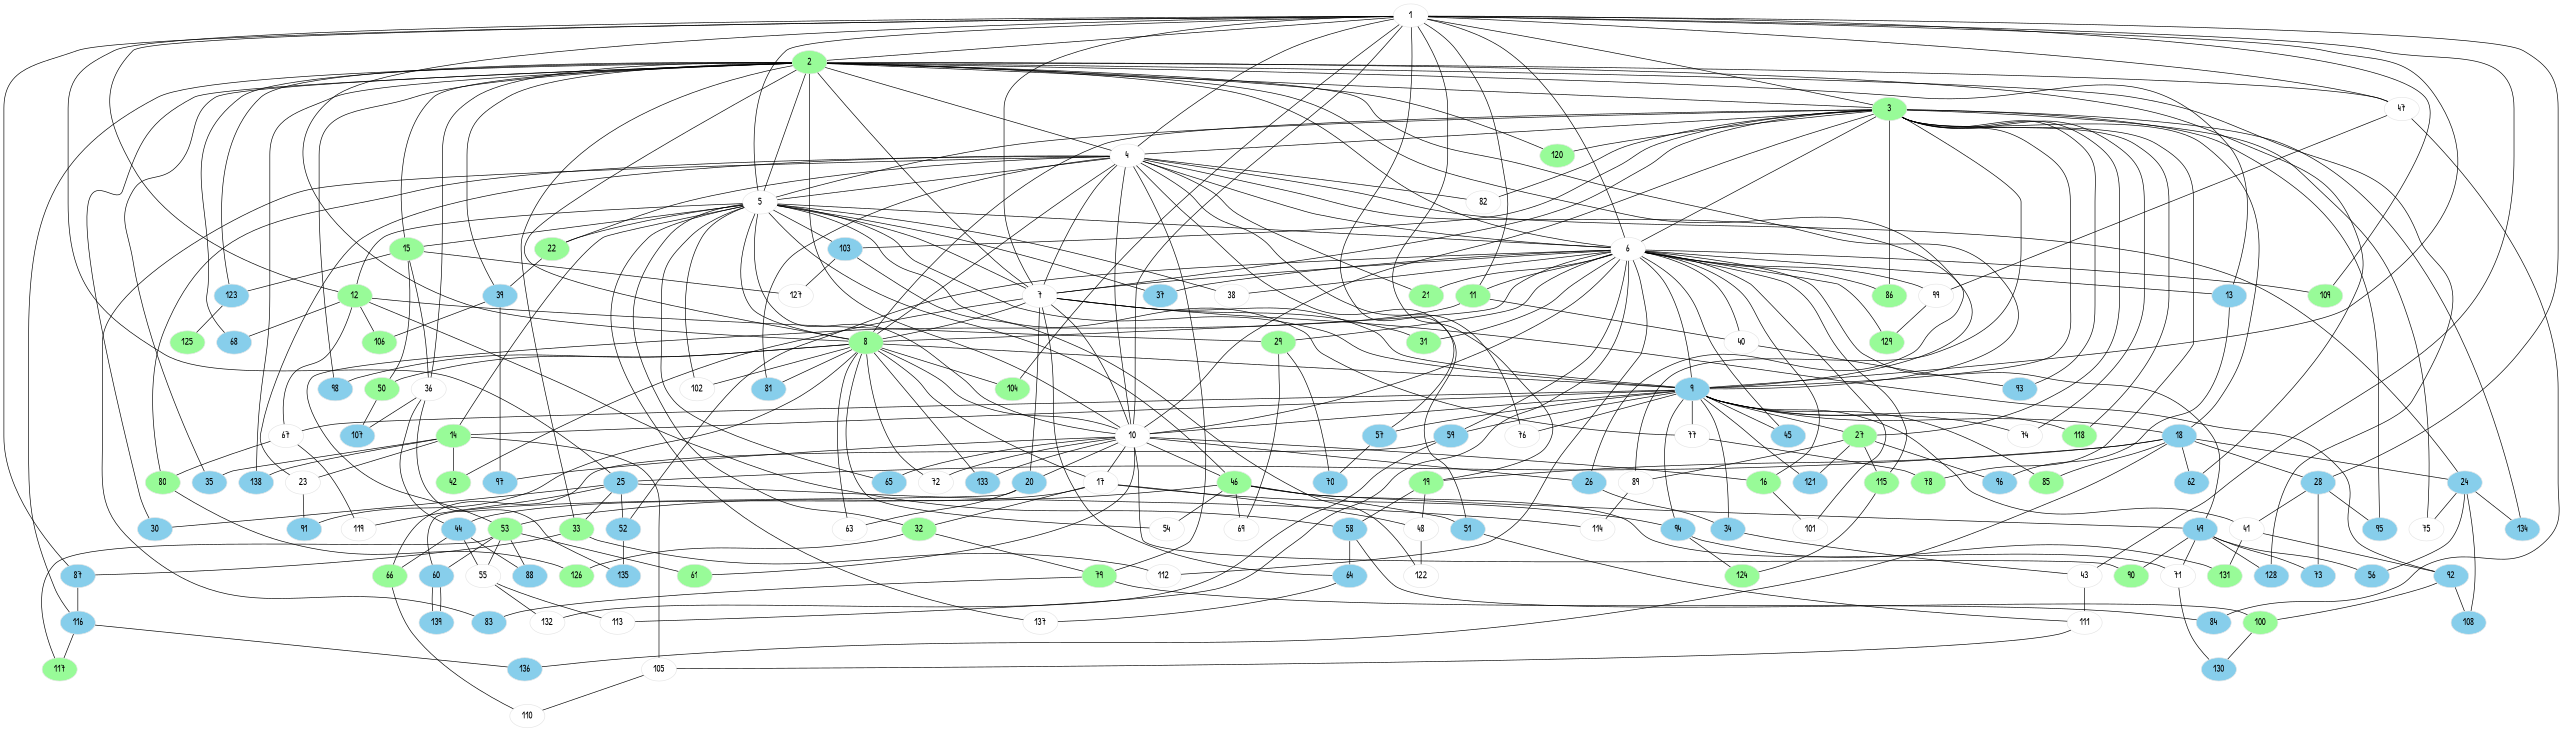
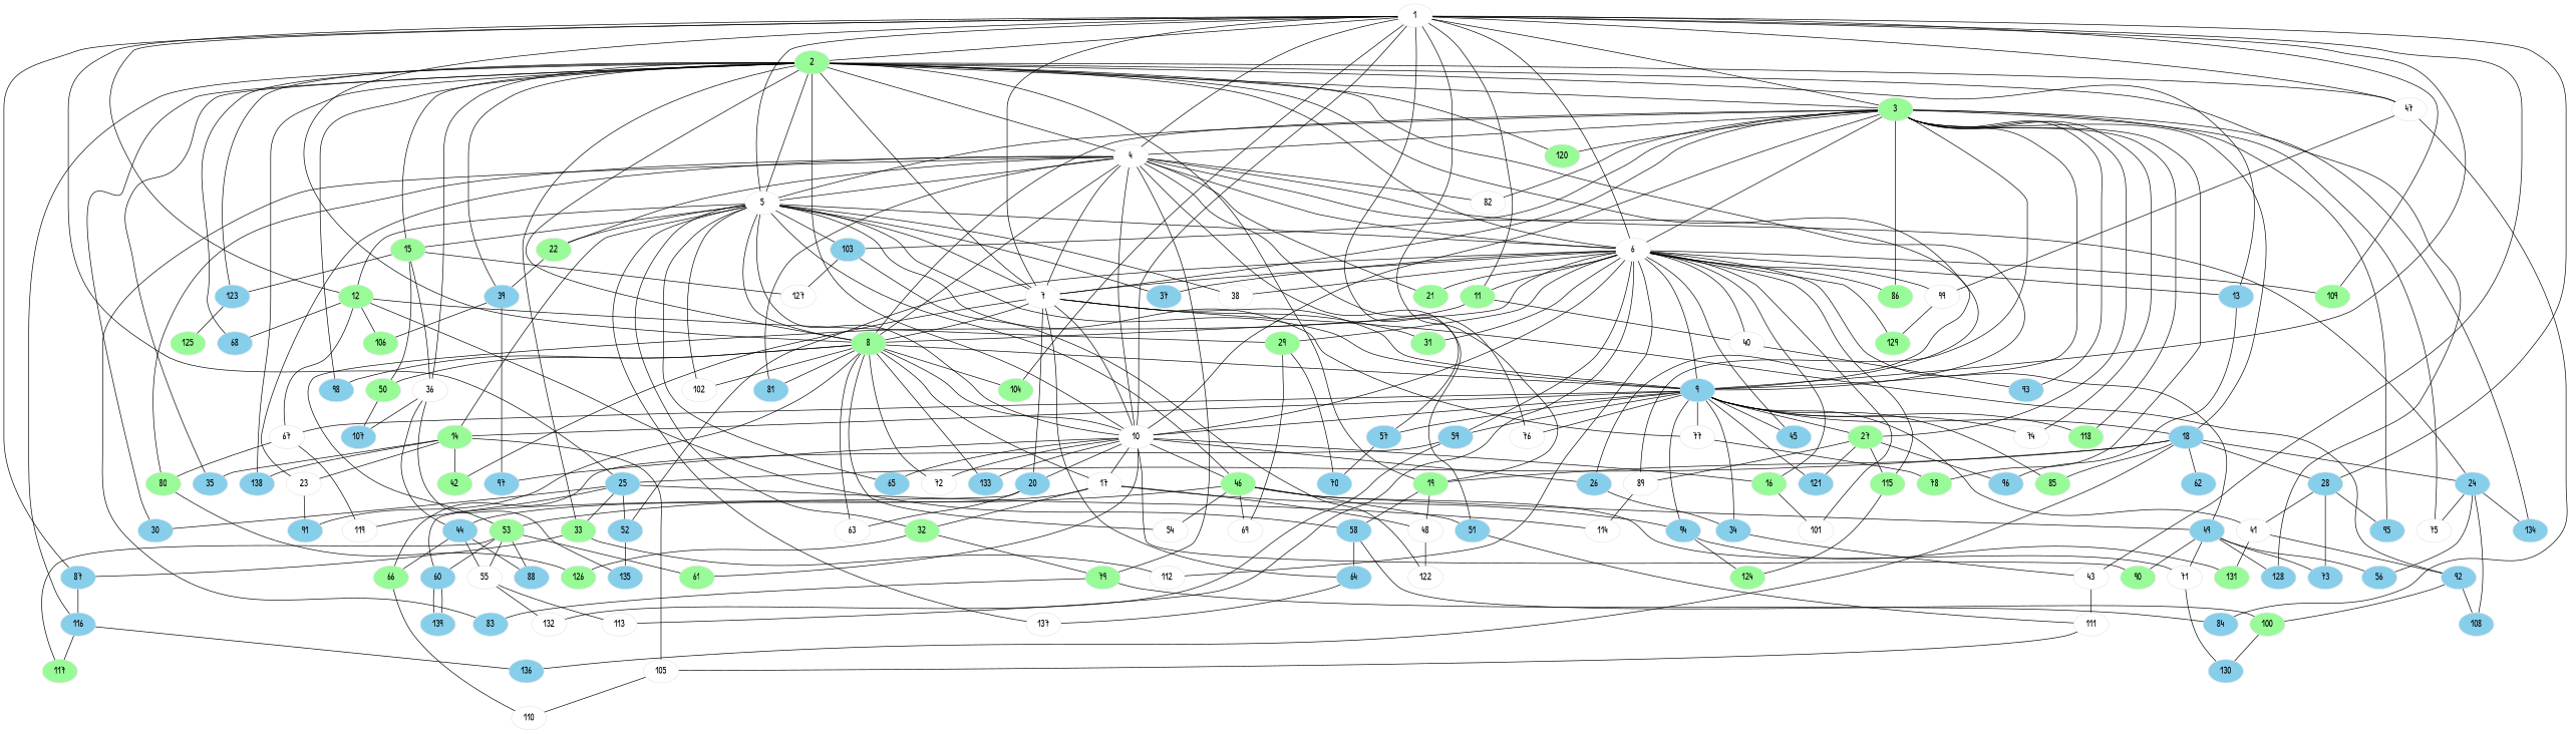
  graph {
    fontname="Patrick Hand"
    node [color=gray90 fillcolor=skyblue fontname="Patrick Hand" style=filled]
    edge [fontname="Patrick Hand"]
    1 [fillcolor=white]
    2 [fillcolor=palegreen]
    3 [fillcolor=palegreen]
    4 [fillcolor=white]
    5 [fillcolor=white]
    6 [fillcolor=white]
    7 [fillcolor=white]
    8 [fillcolor=palegreen]
    9
    10 [fillcolor=white]
    11 [fillcolor=palegreen]
    12 [fillcolor=palegreen]
    19 [fillcolor=palegreen]
    25
    28
    43 [fillcolor=white]
    47 [fillcolor=white]
    57
    87
    104 [fillcolor=palegreen]
    109 [fillcolor=palegreen]
    13
    15 [fillcolor=palegreen]
    26
    30
    33 [fillcolor=palegreen]
    35
    36 [fillcolor=white]
    39
    62
    68
    98
    116
    120 [fillcolor=palegreen]
    123
    128
    138
    18
    27 [fillcolor=palegreen]
    74 [fillcolor=white]
    75 [fillcolor=white]
    78 [fillcolor=palegreen]
    82 [fillcolor=white]
    86 [fillcolor=palegreen]
    89 [fillcolor=white]
    93
    95
    103
    118 [fillcolor=palegreen]
    134
    21 [fillcolor=palegreen]
    22 [fillcolor=palegreen]
    23 [fillcolor=white]
    24
    51
    76 [fillcolor=white]
    79 [fillcolor=palegreen]
    80 [fillcolor=palegreen]
    81
    83
    14 [fillcolor=palegreen]
    32 [fillcolor=palegreen]
    37
    38 [fillcolor=white]
    46 [fillcolor=palegreen]
    65
    77 [fillcolor=white]
    102 [fillcolor=white]
    137 [fillcolor=white]
    16 [fillcolor=palegreen]
    29 [fillcolor=palegreen]
    31 [fillcolor=palegreen]
    40 [fillcolor=white]
    45
    49
    52
    59
    99 [fillcolor=white]
    101 [fillcolor=white]
    112 [fillcolor=white]
    113 [fillcolor=white]
    115 [fillcolor=palegreen]
    129 [fillcolor=palegreen]
    20
    42 [fillcolor=palegreen]
    64
    92
    17 [fillcolor=white]
    50 [fillcolor=palegreen]
    54 [fillcolor=white]
    63 [fillcolor=white]
    72 [fillcolor=white]
    91
    133
    34
    41 [fillcolor=white]
    67 [fillcolor=white]
    85 [fillcolor=palegreen]
    94
    121
    61 [fillcolor=palegreen]
    90 [fillcolor=palegreen]
    97
    53 [fillcolor=palegreen]
    58
    106 [fillcolor=palegreen]
    48 [fillcolor=white]
    114 [fillcolor=white]
    119 [fillcolor=white]
    73
    111 [fillcolor=white]
    84
    70
    96
    127 [fillcolor=white]
    44
    107
    135
    136
    117 [fillcolor=palegreen]
    125 [fillcolor=palegreen]
    122 [fillcolor=white]
    56
    108
    126 [fillcolor=palegreen]
    105 [fillcolor=white]
    69 [fillcolor=white]
    71 [fillcolor=white]
    66 [fillcolor=palegreen]
    132 [fillcolor=white]
    124 [fillcolor=palegreen]
    60
    100 [fillcolor=palegreen]
    131 [fillcolor=palegreen]
    55 [fillcolor=white]
    88
    110 [fillcolor=white]
    139
    130
    1 -- 2
    1 -- 3
    1 -- 4
    1 -- 5
    1 -- 6
    1 -- 7
    1 -- 8
    1 -- 9
    1 -- 10
    1 -- 11
    1 -- 12
    1 -- 19
    1 -- 25
    1 -- 28
    1 -- 43
    1 -- 47
    1 -- 57
    1 -- 87
    1 -- 104
    1 -- 109
    2 -- 3
    2 -- 4
    2 -- 5
    2 -- 6
    2 -- 7
    2 -- 8
    2 -- 9
    2 -- 10
    2 -- 47
    2 -- 13
    2 -- 15
    2 -- 26
    2 -- 30
    2 -- 33
    2 -- 35
    2 -- 36
    2 -- 39
-   2 -- 62
+   2 -- 19
    2 -- 68
    2 -- 98
    2 -- 116
    2 -- 120
    2 -- 123
    2 -- 128
    2 -- 138
    3 -- 4
    3 -- 5
    3 -- 6
    3 -- 7
    3 -- 8
    3 -- 9
    3 -- 10
    3 -- 120
    3 -- 18
    3 -- 27
    3 -- 74
    3 -- 75
    3 -- 78
    3 -- 82
    3 -- 86
    3 -- 89
    3 -- 93
    3 -- 95
    3 -- 103
    3 -- 118
    3 -- 134
    4 -- 5
    4 -- 6
    4 -- 7
    4 -- 8
    4 -- 9
    4 -- 10
    4 -- 82
    4 -- 21
    4 -- 22
    4 -- 23
    4 -- 24
    4 -- 51
    4 -- 76
    4 -- 79
    4 -- 80
    4 -- 81
    4 -- 83
    5 -- 6
    5 -- 7
    5 -- 8
    5 -- 9
    5 -- 10
    5 -- 12
    5 -- 15
    5 -- 103
    5 -- 22
    5 -- 14
    5 -- 32
    5 -- 37
    5 -- 38
    5 -- 46
    5 -- 65
    5 -- 77
    5 -- 102
    5 -- 137
    6 -- 7
    6 -- 8
    6 -- 9
    6 -- 10
    6 -- 11
    6 -- 109
    6 -- 13
    6 -- 86
    6 -- 21
    6 -- 37
    6 -- 38
    6 -- 16
    6 -- 29
    6 -- 31
    6 -- 40
    6 -- 45
    6 -- 49
    6 -- 52
    6 -- 59
    6 -- 99
    6 -- 101
    6 -- 112
    6 -- 113
    6 -- 115
    6 -- 129
    7 -- 8
    7 -- 9
    7 -- 10
    7 -- 31
    7 -- 20
    7 -- 42
    7 -- 64
    7 -- 92
    8 -- 9
    8 -- 10
    8 -- 104
    8 -- 98
    8 -- 81
    8 -- 102
    8 -- 17
    8 -- 50
    8 -- 54
    8 -- 63
    8 -- 72
    8 -- 91
    8 -- 133
    9 -- 10
    9 -- 57
    9 -- 18
    9 -- 27
    9 -- 74
    9 -- 118
    9 -- 76
    9 -- 14
    9 -- 77
    9 -- 45
    9 -- 59
    9 -- 34
    9 -- 41
    9 -- 67
    9 -- 85
    9 -- 94
    9 -- 121
    10 -- 26
    10 -- 46
    10 -- 65
    10 -- 16
    10 -- 20
    10 -- 17
    10 -- 72
    10 -- 133
    10 -- 61
    10 -- 90
    10 -- 97
    11 -- 40
    11 -- 53
    12 -- 68
    12 -- 29
    12 -- 67
    12 -- 58
    12 -- 106
    19 -- 58
    19 -- 48
    25 -- 30
    25 -- 33
    25 -- 52
    25 -- 114
    25 -- 119
    28 -- 95
    28 -- 41
    28 -- 73
    43 -- 111
    47 -- 99
    47 -- 84
    57 -- 70
    87 -- 116
    13 -- 96
    15 -- 36
    15 -- 123
    15 -- 50
    15 -- 127
    26 -- 34
    33 -- 87
    33 -- 112
    36 -- 44
    36 -- 107
    36 -- 135
    39 -- 97
    39 -- 106
    116 -- 136
    116 -- 117
    123 -- 125
    18 -- 19
    18 -- 25
    18 -- 28
    18 -- 62
    18 -- 24
    18 -- 85
    18 -- 136
    27 -- 89
    27 -- 115
    27 -- 121
    27 -- 96
    89 -- 114
    103 -- 127
    103 -- 122
    22 -- 39
    23 -- 91
    24 -- 75
    24 -- 134
    24 -- 56
    24 -- 108
    51 -- 111
    79 -- 83
    79 -- 84
    80 -- 126
    14 -- 35
    14 -- 138
    14 -- 23
    14 -- 42
    14 -- 105
    32 -- 79
    32 -- 126
    46 -- 51
    46 -- 49
    46 -- 54
    46 -- 53
    46 -- 69
    46 -- 71
    77 -- 78
    16 -- 101
    29 -- 70
    29 -- 69
    40 -- 93
    49 -- 128
    49 -- 90
    49 -- 73
    49 -- 56
    49 -- 71
    52 -- 135
    59 -- 66
    59 -- 132
    99 -- 129
    115 -- 124
    20 -- 63
    20 -- 60
    64 -- 137
    92 -- 108
    92 -- 100
    17 -- 32
    17 -- 94
    17 -- 48
    17 -- 44
    50 -- 107
    34 -- 43
    41 -- 92
    41 -- 131
    67 -- 80
    67 -- 119
    94 -- 124
    94 -- 131
    53 -- 61
    53 -- 117
    53 -- 60
    53 -- 55
    53 -- 88
    58 -- 64
    58 -- 100
    48 -- 122
    111 -- 105
    44 -- 66
    44 -- 55
    44 -- 88
    105 -- 110
    71 -- 130
    66 -- 110
    60 -- 139
    60 -- 139
    100 -- 130
    55 -- 113
    55 -- 132
  }
